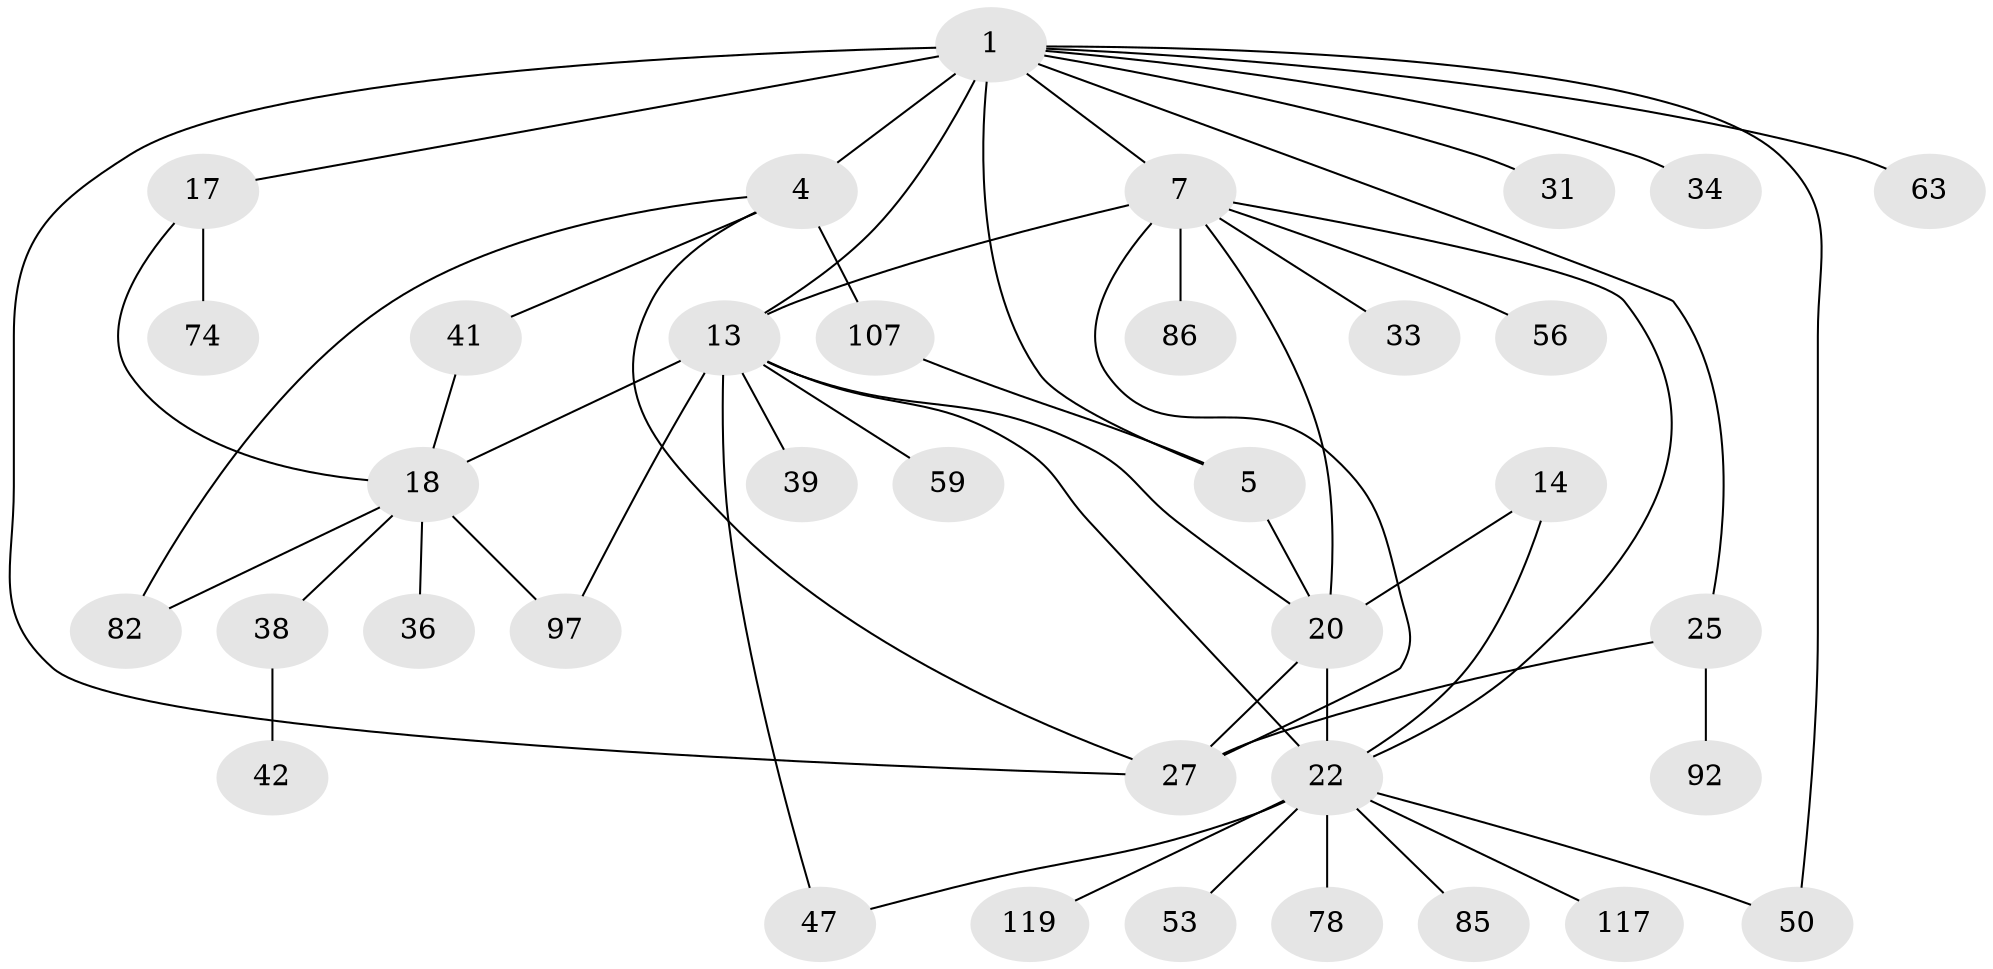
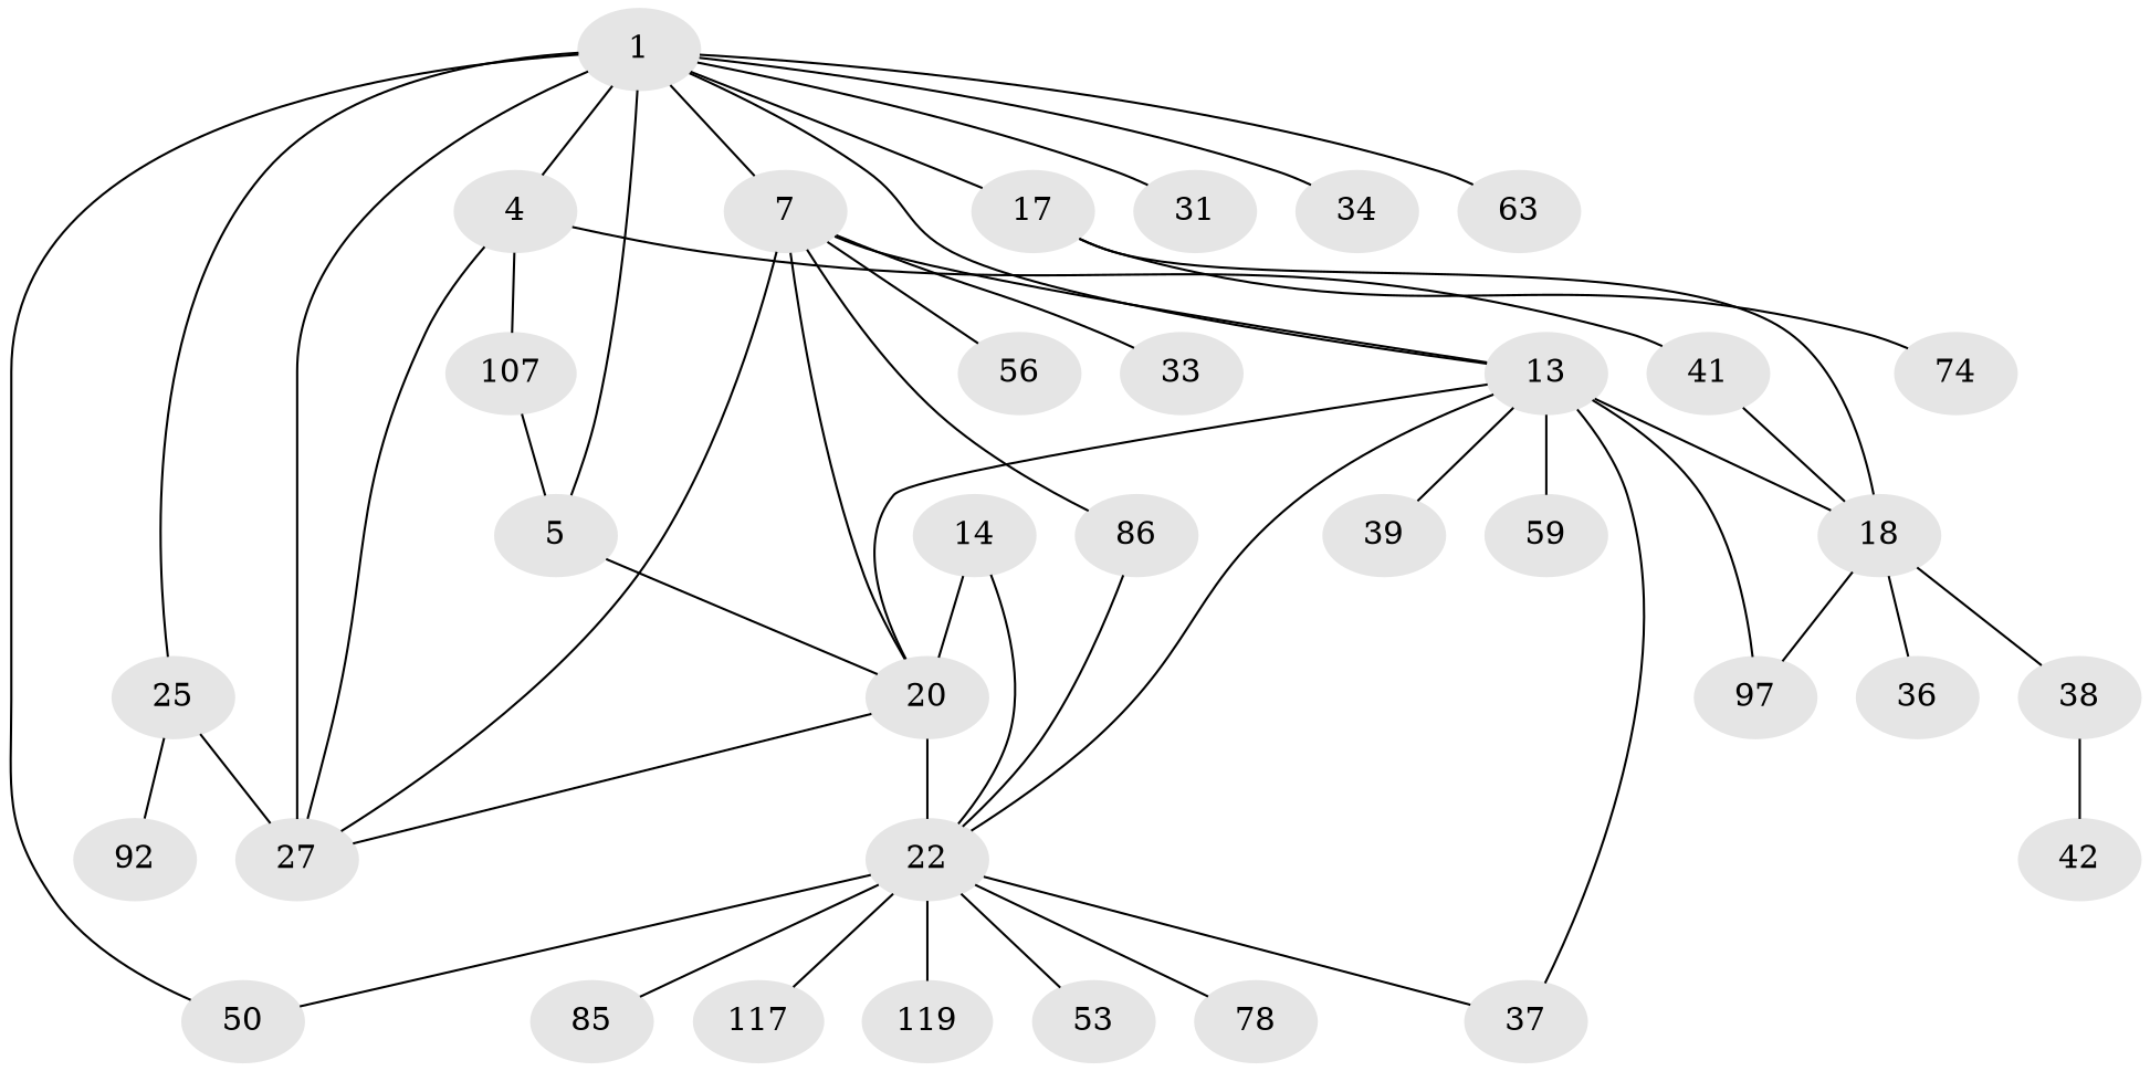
  graph {
    node [color=gray90 style=filled]
    1 [super="+2+3+70+115+81"]
    4
    5 [super="+6+46"]
    7 [super="+11+9+10+8"]
    13 [super="+79+88+16+14"]
    17 [super="+47"]
    25
    27 [super="+29+28+95+109+49+60+30+65"]
    31 [super="+42+35"]
    34 [super="+121"]
    50
    63
    41 [super="+103"]
-   82
    107
    20 [super="+21"]
    22 [super="+32+44"]
    33
    56
    86
    18
-   37 [super="+114+57" label=47]
+   37 [super="+114+57"]
    39 [super="+87"]
    59
    97
    74
    92
    36
    38
    53 [super="+111+67+55"]
    78
    85
    117
    119
    n35 [label=42]
    n36 [label=14 super="+43"]
    1 -- 4 [weight=3]
    1 -- 5 [weight=6]
    1 -- 7 [weight=2]
    1 -- 13 [weight=4]
    1 -- 17
    1 -- 25
    1 -- 27 [weight=4]
    1 -- 31
    1 -- 34
    1 -- 50
    1 -- 63
    4 -- 27
    4 -- 41
-   4 -- 82
    4 -- 107
    5 -- 20
    7 -- 13
    7 -- 27
    7 -- 20
-   7 -- 22
+   86 -- 22
    7 -- 33
    7 -- 56
    7 -- 86
    13 -- 20
    13 -- 22
    13 -- 18 [weight=4]
    13 -- 37
    13 -- 39
    13 -- 59
    13 -- 97 [weight=4]
    17 -- 18
    17 -- 74
    25 -- 27 [weight=4]
    25 -- 92
    41 -- 18
    107 -- 5 [weight=2]
    20 -- 27
    20 -- 22 [weight=4]
    22 -- 50
    22 -- 37
    22 -- 53
    22 -- 78
    22 -- 85
    22 -- 117
    22 -- 119
-   18 -- 82
    18 -- 97
    18 -- 36
    18 -- 38
    38 -- n35
    n36 -- 20 [weight=4]
    n36 -- 22
  }
